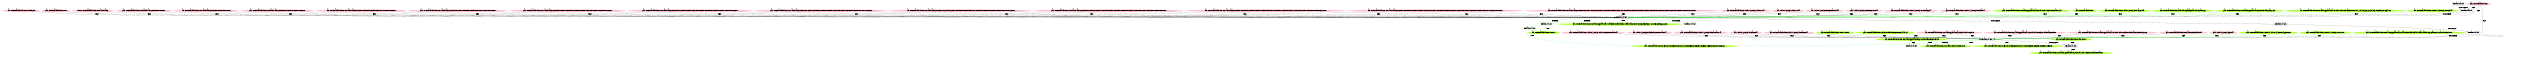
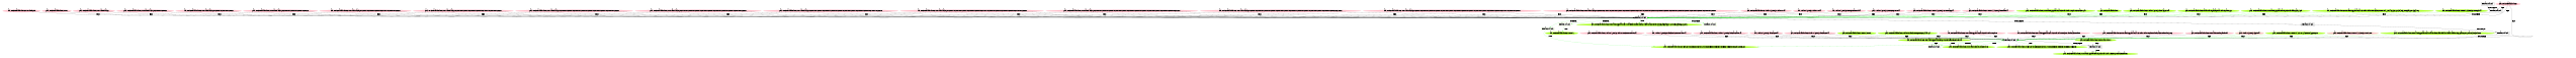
  digraph {
    rankdir=TB
    node [color=pink shape=oval style=filled]
    edge [color=black]
    n1 [color=black label="exe_name: null cmd: " shape=box style=solid]
    n2 [color=greenyellow label="exe_name: null cmd: " shape=box style=solid]
    n3 [color=greenyellow label="exe_name: null cmd: " shape=box style=solid]
    n4 [color=black label="exe_name: null cmd: " shape=box style=solid]
    n5 [color=greenyellow label="path: /Device/HarddiskVolume2/Users/admin/AppData/Local/Mozilla/Firefox/Profiles/lxkehh21.default/cache2/entries/57525B69AE390A5211C07D0BB23A9BFC6C316B05"]
    n6 [color=greenyellow label="exe_name: null cmd: " shape=box style=solid]
    n7 [color=greenyellow label="path: /Device/HarddiskVolume2/WINDOWS"]
    n8 [color=greenyellow label="path: /Device/HarddiskVolume2/USERS/ADMIN/APPDATA/ROAMING/MOZILLA/FIREFOX/PROFILES/LXKEHH21.DEFAULT/PLACES.SQLITE-WAL"]
    n9 [color=black label="exe_name: null cmd: " shape=box style=solid]
    n10 [color=black label="exe_name: null cmd: " shape=box style=solid]
    n11 [color=greenyellow label="exe_name: null cmd: " shape=box style=solid]
    n12 [color=black label="exe_name: null cmd: " shape=box style=solid]
    n13 [color=greenyellow label="path: /Device/HarddiskVolume2/Users/admin/Pictures/podginess.docx"]
    n14 [color=greenyellow label="path: /Device/HarddiskVolume2/USERS/ADMIN/APPDATA/ROAMING/MOZILLA/FIREFOX/PROFILES/LXKEHH21.DEFAULT"]
    n15 [color=greenyellow label="path: /Device/HarddiskVolume2/Users/admin/AppData/Roaming/Microsoft/Windows/Recent/AutomaticDestinations"]
    n16 [color=black label="exe_name: null cmd: " shape=box style=solid]
    n17 [color=black label="exe_name: null cmd: " shape=box style=solid]
    n18 [label="path: /Device/HarddiskVolume2"]
    n19 [label="path: /Device/HarddiskVolume2/Users/desktop.ini"]
    n20 [label="path: /Device/HarddiskVolume2/Users"]
-   n21 [label="sbstore: /Device/HarddiskVolume2/Users/admin/backup"]
+   n21 [label="path: /Device/HarddiskVolume2/Users/admin/backup"]
    n22 [label="path: /Device/HarddiskVolume2/Users/admin/backup/Documents/Documents"]
    n23 [label="path: /Device/HarddiskVolume2/Users/admin/backup/Documents/Documents/Documents"]
    n24 [label="path: /Device/HarddiskVolume2/Users/admin/backup/Documents/Documents/Documents/Documents"]
    n25 [label="path: /Device/HarddiskVolume2/Users/admin/backup/Documents/Documents/Documents/Documents/Documents/Documents"]
    n26 [label="path: /Device/HarddiskVolume2/Users/admin/backup/Documents/Documents/Documents/Documents/Documents/Documents/Documents"]
    n27 [label="path: /Device/HarddiskVolume2/Users/admin/backup/Documents/Documents/Documents/Documents/Documents/Documents/Documents/Documents/Documents"]
    n28 [label="path: /Device/HarddiskVolume2/Users/admin/backup/Documents/Documents/Documents/Documents/Documents/Documents/Documents/Documents/Documents/Documents"]
    n29 [label="path: /Device/HarddiskVolume2/Users/admin/backup/Documents/Documents/Documents/Documents/Documents/Documents/Documents/Documents/Documents/Documents/Documents"]
    n30 [label="path: /Device/HarddiskVolume2/Users/admin/backup/Documents/Documents/Documents/Documents/Documents/Documents/Documents/Documents/Documents/Documents/Documents/Documents"]
    n31 [label="path: /Device/HarddiskVolume2/Users/admin/backup/Documents/Documents/Documents/Documents/Documents/Documents/Documents/Documents/Documents/Documents/Documents/Documents/Documents"]
    n32 [label="path: /Device/HarddiskVolume2/Users/admin/backup/Documents/Documents/Documents/Documents/Documents/Documents/Documents/Documents/Documents/Documents/Documents/Documents/Documents/Documents"]
    n33 [label="path: /Device/HarddiskVolume2/Users/admin/backup/Documents/Documents/Documents/Documents/Documents/Documents/Documents/Documents/Documents/Documents/Documents/Documents/Documents/Documents/Documents/Documents"]
    n34 [label="path: /Device/HarddiskVolume2/Users/admin/backup/Documents/Documents/Documents/Documents/Documents/Documents/Documents/Documents/Documents/Documents/Documents/Documents/Documents/Documents/Documents/Documents/Documents/Documents"]
    n35 [label="path: /Device/HarddiskVolume2/Windows/System32/Windows.UI.dll"]
    n36 [label="path: /Windows/System32/Windows.UI.dll"]
    n37 [label="path: /Windows/System32/TextInputFramework.dll"]
    n38 [label="path: /Windows/System32/CoreUIComponents.dll"]
    n39 [label="path: /Device/HarddiskVolume2/WINDOWS/system32/coremessaging.dll"]
    n40 [label="path: /Device/HarddiskVolume2/WINDOWS/SYSTEM32/kernelbase.dll"]
    n41 [label="path: /Device/HarddiskVolume2/Windows/System32/Windows.Devices.Enumeration.dll"]
    n42 [label="path: /Windows/System32/Prefetch.Devices.Enumeration.dll"]
    n43 [label="path: /Device/HarddiskVolume2/Windows/System32/deviceassociation.dll"]
    n44 [label="path: /Windows/System32/deviceaccess.dll"]
    n45 [label="path: /Device/HarddiskVolume2/Windows/System32/deviceaccess.dll"]
    n46 [color=greenyellow label="path: /Device/HarddiskVolume2/WINDOWS/FONTS"]
    n47 [color=greenyellow label="path: /Device/HarddiskVolume2/Users/admin/AppData/Local/Microsoft/Windows/Explorer/iconcache_16.db"]
    n48 [color=greenyellow label="path: /Device/HarddiskVolume1"]
    n49 [color=greenyellow label="path: /Device/HarddiskVolume2/Windows/System32/kernel.appcore.dll"]
    n50 [color=greenyellow label="path: /Device/HarddiskVolume2/Windows/Prefetch/NOTEPAD.EXE-D8414F97.pf"]
    n51 [label="path: /Device/HarddiskVolume2/Users/admin/AppData/Local/Microsoft/Windows/Explorer"]
    n52 [label="path: /Device/HarddiskVolume2/Users/admin/AppData/Local/Microsoft/Windows/Explorer/ThumbCacheToDelete"]
    n53 [label="path: /Device/HarddiskVolume2/Users/admin/AppData/Local/Microsoft/Windows/Explorer/ThumbCacheToDelete/thm3C.tmp"]
    n54 [label="path: /Device/HarddiskVolume2/Users/admin/Desktop/firefox.lnk"]
    n55 [color=greenyellow label="path: /Device/HarddiskVolume2/salt/bin/Lib/site-packages/salt/utils/migrations.pyc"]
    n56 [color=greenyellow fillcolor=pink label="path: /Windows/System32/ploptin.dll"]
    n57 [color=greenyellow label="path: /Device/HarddiskVolume2/Users/admin/AppData/Roaming/Microsoft/Bibliography/Style"]
    n58 [color=greenyellow label="path: /Device/HarddiskVolume2/Users/Public/Windows"]
    n59 [color=greenyellow label="path: /Device/HarddiskVolume2/WINDOWS/SYSWOW64/COREMESSAGING.DLL"]
    n60 [color=greenyellow label="path: /Device/HarddiskVolume2/Users/admin/AppData/Roaming/Microsoft/Office/Recent/index.dat"]
-   n61 [color=greenyellow label="path: /Device/HarddiskVolume2/WINDOWS/SYSTEM32/WINNSI.DLL"]
+   n61 [color=greenyellow label="path: /Device/HarddiskVolume2/WINDOWS/SYSTEM32/WINNSI.DLL" fillcolor=pink]
    n62 [color=greenyellow label="path: /Device/HarddiskVolume2/Users/admin/AppData/Local/Microsoft/Windows/INetCache/Content.Word/~WRS{D8683C1C-064B-4B32-B1FB-5B936EB13353}.tmp"]
    n63 [color=greenyellow label="path: /Device/HarddiskVolume2/WINDOWS/SYSTEM32/usermgrcli.dll"]
    n64 [color=greenyellow label="path: /Device/HarddiskVolume2/Users/admin/AppData/Local/Mozilla/Firefox/Profiles/lxkehh21.default/safebrowsing-updating/test-unwanted-simple.sbstore"]
    n1 -> n2 [color=green label=FILE_EXEC]
    n1 -> n3 [color=green label=FILE_EXEC]
    n1 -> n4 [label=PROC_CREATE]
    n1 -> n5 [color=green label=WRITE]
    n1 -> n6 [color=green label=PROC_CREATE]
    n2 -> n7 [color=green label=WRITE]
    n3 -> n8 [color=green label=WRITE]
    n4 -> n9 [label=PROC_CREATE]
    n9 -> n10 [label=PROC_CREATE]
    n10 -> n8 [color=green label=WRITE]
    n10 -> n11 [color=green label=FILE_EXEC]
    n10 -> n12 [label=PROC_CREATE]
    n10 -> n13 [color=green label=WRITE]
    n10 -> n14 [color=green label=WRITE]
    n12 -> n15 [color=green label=WRITE]
    n16 -> n17 [label=PROC_CREATE]
    n17 -> n1 [label=PROC_CREATE]
    n18 -> n1 [label=READ]
    n18 -> n10 [label=READ]
    n18 -> n17 [label=READ]
    n19 -> n1 [label=READ]
    n20 -> n1 [label=READ]
    n21 -> n1 [label=READ]
    n22 -> n1 [label=READ]
    n23 -> n1 [label=READ]
    n24 -> n1 [label=READ]
    n25 -> n1 [label=READ]
    n26 -> n1 [label=READ]
    n27 -> n1 [label=READ]
    n28 -> n1 [label=READ]
    n29 -> n1 [label=READ]
    n30 -> n1 [label=READ]
    n31 -> n1 [label=READ]
    n32 -> n1 [label=READ]
    n33 -> n1 [label=READ]
    n34 -> n1 [label=READ]
    n35 -> n1 [label=READ]
    n36 -> n1 [label=READ]
    n37 -> n1 [label=READ]
    n38 -> n1 [label=READ]
    n38 -> n1 [color=green label=READ]
    n39 -> n1 [label=READ]
    n40 -> n1 [label=READ]
    n41 -> n10 [label=READ]
    n42 -> n10 [label=READ]
    n43 -> n10 [label=READ]
    n44 -> n10 [label=READ]
    n45 -> n10 [label=READ]
    n46 -> n10 [color=green label=READ]
    n47 -> n1 [color=green label=READ]
    n48 -> n1 [color=green label=READ]
    n49 -> n1 [color=green label=READ]
    n50 -> n10 [color=green label=READ]
    n51 -> n10 [label=READ]
    n52 -> n10 [label=READ]
    n53 -> n10 [label=READ]
    n54 -> n10 [label=READ]
    n55 -> n1 [color=green label=READ]
    n56 -> n10 [color=green label=READ]
    n57 -> n1 [color=green label=READ]
    n58 -> n12 [color=green label=READ]
    n59 -> n10 [color=green label=READ]
    n60 -> n11 [color=green label=READ]
    n61 -> n10 [color=green label=READ]
    n62 -> n1 [color=green label=READ]
    n63 -> n1 [color=green label=READ]
    n64 -> n10 [color=green label=READ]
  }
